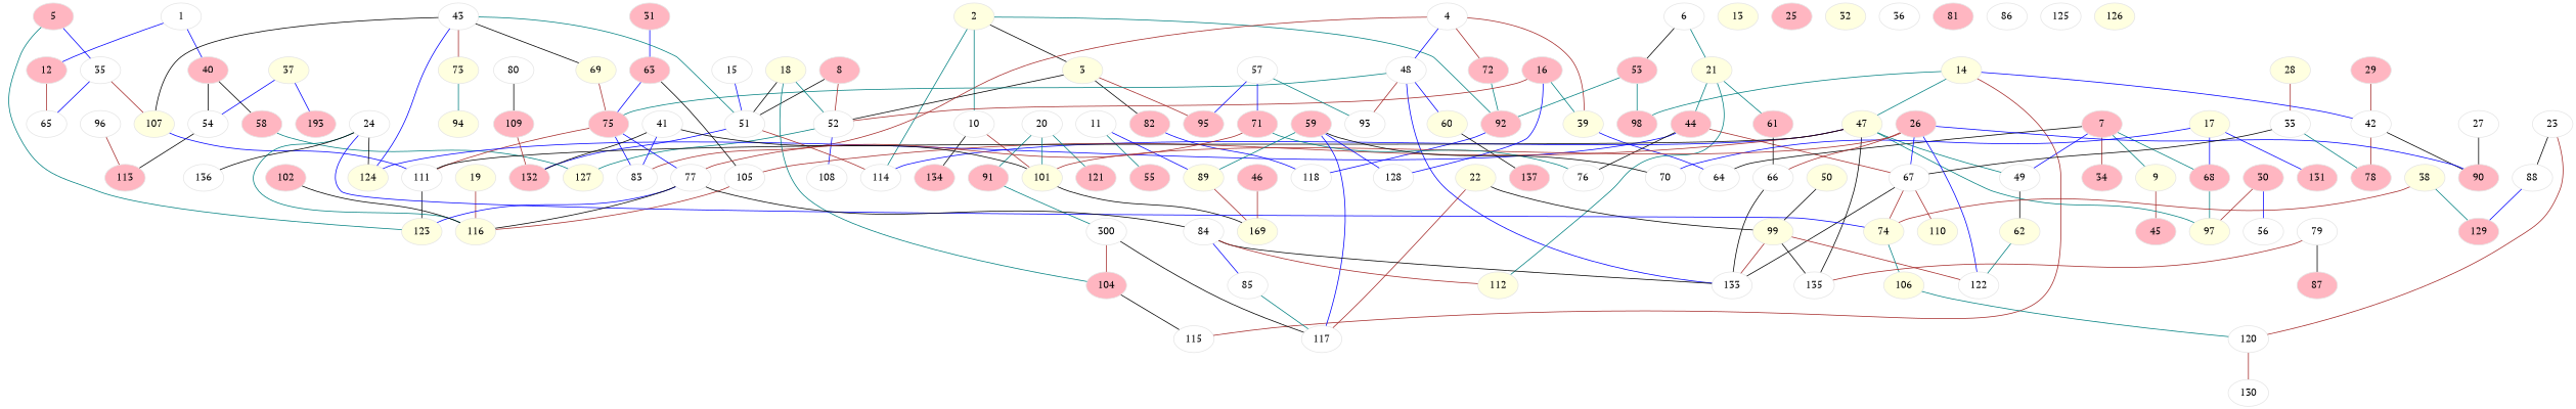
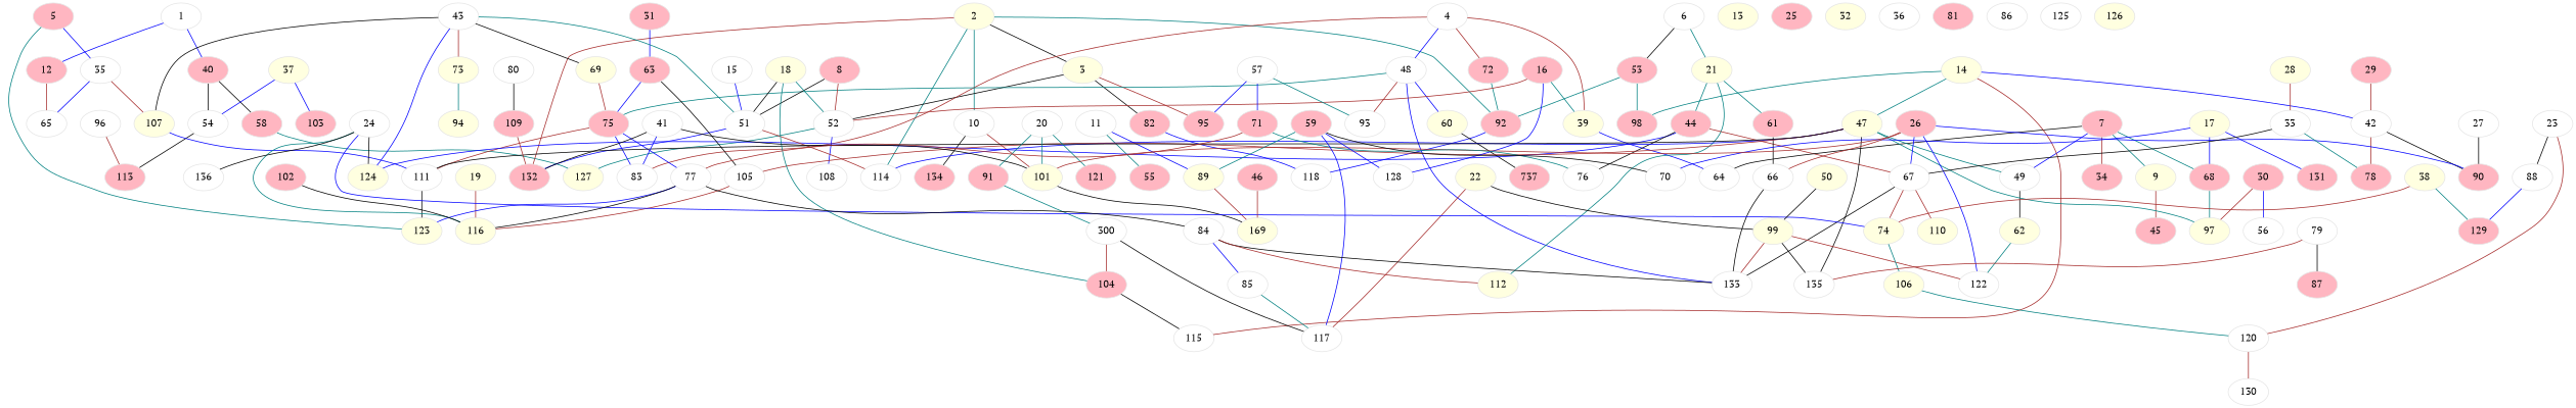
  graph {
    fontname="PT Serif"
    node [color=gray90 fillcolor=white fontname="PT Serif" style=filled]
    edge [color=brown fontname="PT Serif"]
    12 [fillcolor=lightpink]
    1
    40 [fillcolor=lightpink]
    65
    54
    58 [fillcolor=lightpink]
    2 [fillcolor=lightyellow]
    3 [fillcolor=lightyellow]
    10
    92 [fillcolor=lightpink]
    114
    132 [fillcolor=lightpink]
    52
    82 [fillcolor=lightpink]
    95 [fillcolor=lightpink]
    101 [fillcolor=lightyellow]
    134 [fillcolor=lightpink]
    118
    108
    127 [fillcolor=lightyellow]
    39 [fillcolor=lightyellow]
    4
    48
    72 [fillcolor=lightpink]
    83
    64
    60 [fillcolor=lightyellow]
    75 [fillcolor=lightpink]
    93
    133
    5 [fillcolor=lightpink]
    35
    123 [fillcolor=lightyellow]
    107 [fillcolor=lightyellow]
    21 [fillcolor=lightyellow]
    6
    53 [fillcolor=lightpink]
    44 [fillcolor=lightpink]
    61 [fillcolor=lightpink]
    112 [fillcolor=lightyellow]
    98 [fillcolor=lightpink]
    7 [fillcolor=lightpink]
    9 [fillcolor=lightyellow]
    34 [fillcolor=lightpink]
    49
    68 [fillcolor=lightpink]
    45 [fillcolor=lightpink]
    62 [fillcolor=lightyellow]
    97 [fillcolor=lightyellow]
    8 [fillcolor=lightpink]
    51
    n52 [fillcolor=lightyellow label=169]
    55 [fillcolor=lightpink]
    11
    89 [fillcolor=lightyellow]
    13 [fillcolor=lightyellow]
    14 [fillcolor=lightyellow]
    42
    47 [fillcolor=lightyellow]
    115
    90 [fillcolor=lightpink]
    78 [fillcolor=lightpink]
    105
    111
    135
    15
    16 [fillcolor=lightpink]
    128
    17 [fillcolor=lightyellow]
    70
    131 [fillcolor=lightpink]
    18 [fillcolor=lightyellow]
    104 [fillcolor=lightpink]
    19 [fillcolor=lightyellow]
    116 [fillcolor=lightyellow]
    20
    91 [fillcolor=lightpink]
    121 [fillcolor=lightpink]
    n79 [label=300]
    124 [fillcolor=lightyellow]
    67
    76
    66
    22 [fillcolor=lightyellow]
    99 [fillcolor=lightyellow]
    117
    122
    23
    88
    120
    129 [fillcolor=lightpink]
    130
    24
    74 [fillcolor=lightyellow]
    136
    106 [fillcolor=lightyellow]
    25 [fillcolor=lightpink]
    26 [fillcolor=lightpink]
    110 [fillcolor=lightyellow]
    27
    28 [fillcolor=lightyellow]
    33
    29 [fillcolor=lightpink]
    30 [fillcolor=lightpink]
    56
    31 [fillcolor=lightpink]
    63 [fillcolor=lightpink]
    32 [fillcolor=lightyellow]
    36
    37 [fillcolor=lightyellow]
-   103 [fillcolor=lightpink label=193]
+   103 [fillcolor=lightpink]
    113 [fillcolor=lightpink]
    38 [fillcolor=lightyellow]
    41
    43
    69 [fillcolor=lightyellow]
    73 [fillcolor=lightyellow]
    94 [fillcolor=lightyellow]
    46 [fillcolor=lightpink]
-   137 [fillcolor=lightpink]
+   137 [fillcolor=lightpink label=737]
    77
    50 [fillcolor=lightyellow]
    57
    71 [fillcolor=lightpink]
    59 [fillcolor=lightpink]
    84
    85
    79
    87 [fillcolor=lightpink]
    109 [fillcolor=lightpink]
    80
    81 [fillcolor=lightpink]
    86
    96
    102 [fillcolor=lightpink]
    125
    126 [fillcolor=lightyellow]
    12 -- 65
    1 -- 12 [color=blue]
    1 -- 40 [color=blue]
    40 -- 54 [color=black]
    40 -- 58 [color=black]
    54 -- 113 [color=black]
    58 -- 127 [color=teal]
    2 -- 3 [color=black]
    2 -- 10 [color=teal]
    2 -- 92 [color=teal]
    2 -- 114 [color=teal]
+   2 -- 132
    3 -- 52 [color=black]
    3 -- 82 [color=black]
    3 -- 95
    10 -- 101
    10 -- 134 [color=black]
    92 -- 118 [color=blue]
    52 -- 108 [color=blue]
    52 -- 127 [color=teal]
    82 -- 118 [color=blue]
    101 -- n52 [color=black]
    39 -- 64 [color=blue]
    4 -- 39
    4 -- 48 [color=blue]
    4 -- 72
    4 -- 83
    48 -- 60 [color=blue]
    48 -- 75 [color=teal]
    48 -- 93
    48 -- 133 [color=blue]
    72 -- 92 [color=teal]
    60 -- 137 [color=black]
    75 -- 83 [color=blue]
    75 -- 111
    75 -- 77 [color=blue]
    5 -- 35 [color=blue]
    5 -- 123 [color=teal]
    35 -- 65 [color=blue]
    35 -- 107
    107 -- 111 [color=blue]
    21 -- 44 [color=teal]
    21 -- 61 [color=teal]
    21 -- 112 [color=teal]
    6 -- 21 [color=teal]
    6 -- 53 [color=black]
    53 -- 92 [color=teal]
    53 -- 98 [color=teal]
    44 -- 124 [color=blue]
    44 -- 67
    44 -- 76 [color=black]
    61 -- 66 [color=black]
    7 -- 64 [color=black]
    7 -- 9 [color=teal]
    7 -- 34
    7 -- 49 [color=blue]
    7 -- 68 [color=teal]
    9 -- 45
    49 -- 62 [color=black]
    68 -- 97 [color=teal]
    62 -- 122 [color=teal]
    8 -- 52
    8 -- 51 [color=black]
    51 -- 114
    51 -- 132 [color=blue]
    11 -- 55 [color=teal]
    11 -- 89 [color=blue]
    89 -- n52
    14 -- 98 [color=teal]
    14 -- 42 [color=blue]
    14 -- 47 [color=teal]
    14 -- 115
    42 -- 90 [color=black]
    42 -- 78
    47 -- 114 [color=blue]
    47 -- 49 [color=teal]
    47 -- 97 [color=teal]
    47 -- 105
    47 -- 111 [color=black]
    47 -- 135 [color=black]
    105 -- 116
    111 -- 123 [color=black]
    15 -- 51 [color=blue]
    16 -- 52
    16 -- 39 [color=teal]
    16 -- 128 [color=blue]
    17 -- 68 [color=blue]
    17 -- 70 [color=blue]
    17 -- 131 [color=blue]
    18 -- 52 [color=teal]
    18 -- 51 [color=black]
    18 -- 104 [color=teal]
    104 -- 115 [color=black]
    19 -- 116
    20 -- 101 [color=teal]
    20 -- 91 [color=teal]
    20 -- 121 [color=teal]
    91 -- n79 [color=teal]
    n79 -- 104
    n79 -- 117 [color=black]
    67 -- 133 [color=black]
    67 -- 74
    67 -- 110
    66 -- 133 [color=black]
    22 -- 99 [color=black]
    22 -- 117
    99 -- 133
    99 -- 135 [color=black]
    99 -- 122
    23 -- 88 [color=black]
    23 -- 120
    88 -- 129 [color=blue]
    120 -- 130
    24 -- 116 [color=teal]
    24 -- 124 [color=black]
    24 -- 74 [color=blue]
    24 -- 136 [color=black]
    74 -- 106 [color=teal]
    106 -- 120 [color=teal]
    26 -- 101
    26 -- 90 [color=blue]
    26 -- 67 [color=blue]
    26 -- 66
    26 -- 122 [color=blue]
    27 -- 90 [color=black]
    28 -- 33
    33 -- 78 [color=teal]
    33 -- 67 [color=black]
    29 -- 42
    30 -- 97
    30 -- 56 [color=blue]
    31 -- 63 [color=blue]
    63 -- 75 [color=blue]
    63 -- 105 [color=black]
    37 -- 54 [color=blue]
    37 -- 103 [color=blue]
    38 -- 129 [color=teal]
    38 -- 74
    41 -- 132 [color=black]
    41 -- 101 [color=black]
    41 -- 83 [color=blue]
    43 -- 107 [color=black]
    43 -- 51 [color=teal]
    43 -- 124 [color=blue]
    43 -- 69 [color=black]
    43 -- 73
    69 -- 75
    73 -- 94 [color=teal]
    46 -- n52
    77 -- 123 [color=blue]
    77 -- 116 [color=black]
    77 -- 84 [color=black]
    50 -- 99 [color=black]
    57 -- 95 [color=blue]
    57 -- 93 [color=teal]
    57 -- 71 [color=blue]
    71 -- 76 [color=teal]
    71 -- 77
    59 -- 89 [color=teal]
    59 -- 128 [color=blue]
    59 -- 70 [color=black]
    59 -- 117 [color=blue]
    84 -- 133 [color=black]
    84 -- 112
    84 -- 85 [color=blue]
    85 -- 117 [color=teal]
    79 -- 135
    79 -- 87 [color=black]
    109 -- 132
    80 -- 109 [color=black]
    96 -- 113
    102 -- 116 [color=black]
  }
